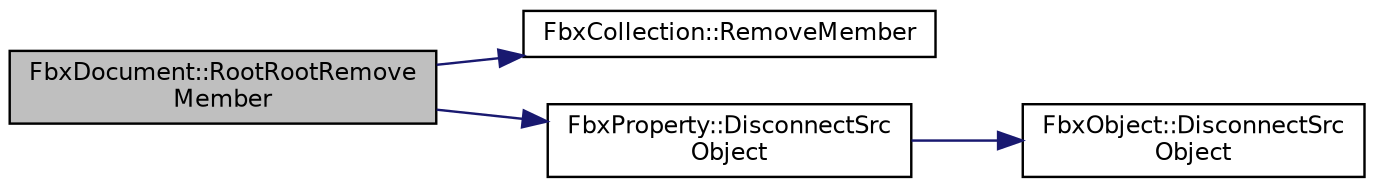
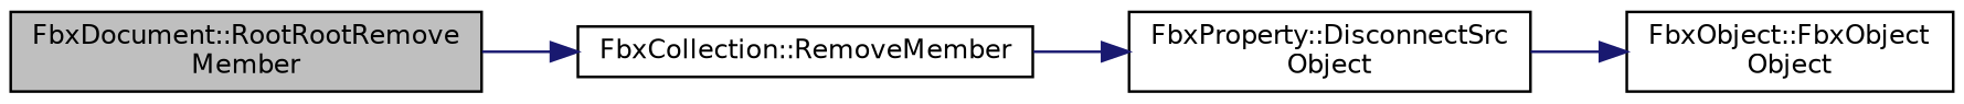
  digraph {
    rankdir=LR
    node [color=black fillcolor=white fontname=Helvetica fontsize=10 shape=record style=filled]
    edge [color=midnightblue fontname=Helvetica fontsize=10 labelfontname=Helvetica labelfontsize=10 style=solid]
    n1 [fillcolor=grey75 fontcolor=black height=0.2 label="FbxDocument::RootRootRemove\lMember" width=0.4]
    n2 [height=0.2 label="FbxCollection::RemoveMember" width=0.4]
    n3 [height=0.2 label="FbxProperty::DisconnectSrc\lObject" width=0.4]
-   n4 [height=0.2 label="FbxObject::DisconnectSrc\lObject" width=0.4]
+   n4 [height=0.2 label="FbxObject::FbxObject\lObject" width=0.4]
    n1 -> n2
-   n1 -> n3
+   n2 -> n3
    n3 -> n4
  }
